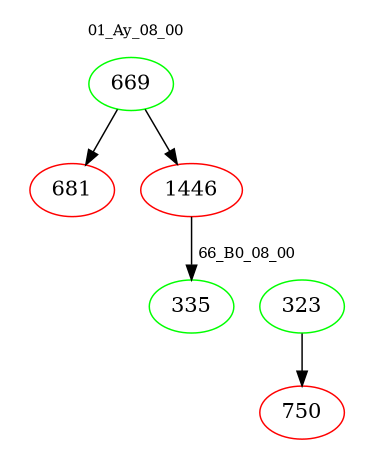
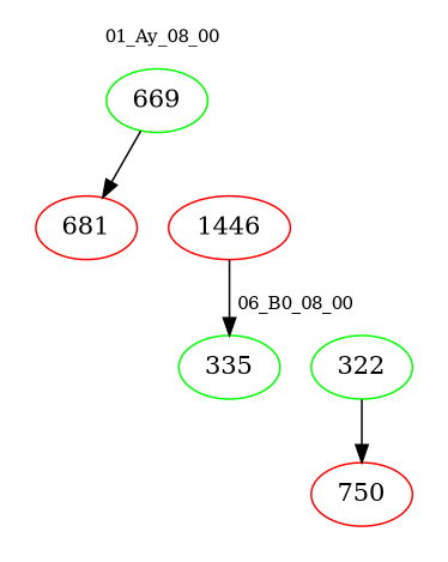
  digraph {
    node [color=green]
    edge [color=black]
    n1 [label=669]
    n2 [color=red label=681]
    n3 [color=red label=1446]
-   n4 [label=323]
+   n4 [label=322]
    n5 [label=335]
    n6 [color=red label=750]
    subgraph cluster_1 {
      color=white
      fontsize=10
      label="01_Ay_08_00"
      n1
      n2
      n3
    }
    subgraph cluster_2 {
      color=white
      fontsize=10
-     label="66_B0_08_00"
+     label="06_B0_08_00"
      n4
      n5
      n6
    }
    n1 -> n2
-   n1 -> n3
    n3 -> n5
    n4 -> n6
  }
